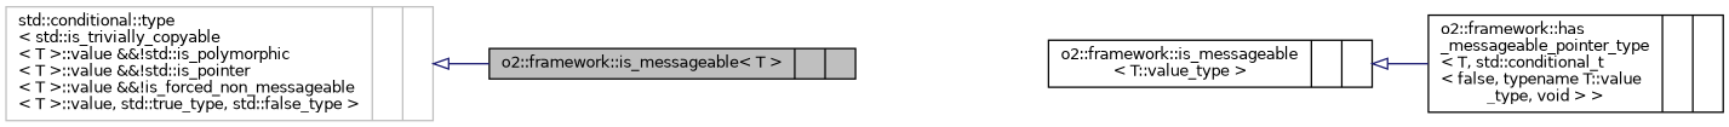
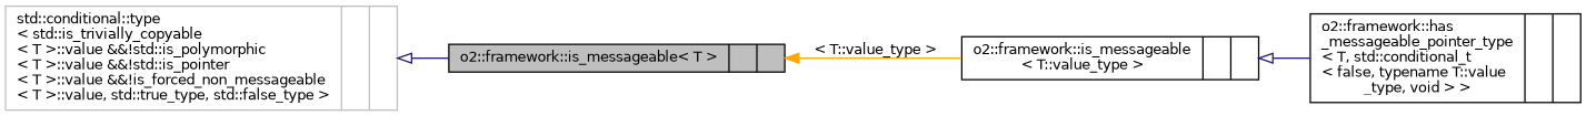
  digraph {
    rankdir=LR
    node [color=black fontname=Helvetica fontsize=10 shape=record]
    edge [color=midnightblue dir=back fontname=Helvetica fontsize=10 labelfontname=Helvetica labelfontsize=10 style=solid arrowtail=onormal]
    n1 [fillcolor=grey75 fontcolor=black height=0.2 label="{o2::framework::is_messageable\< T \>\n||}" style=filled width=0.4]
    n2 [height=0.2 label="{o2::framework::is_messageable\l\< T::value_type \>\n||}" width=0.4]
    n3 [height=0.2 label="{o2::framework::has\l_messageable_pointer_type\l\< T, std::conditional_t\l\< false, typename T::value\l_type, void \> \>\n||}" width=0.4]
    n4 [color=grey75 height=0.2 label="{std::conditional::type\l\< std::is_trivially_copyable\l\< T \>::value &&!std::is_polymorphic\l\< T \>::value &&!std::is_pointer\l\< T \>::value &&!is_forced_non_messageable\l\< T \>::value, std::true_type, std::false_type \>\n||}" width=0.4]
+   n1 -> n2 [color=orange label=" \< T::value_type \>" arrowtail=""]
    n2 -> n3
    n4 -> n1
  }
